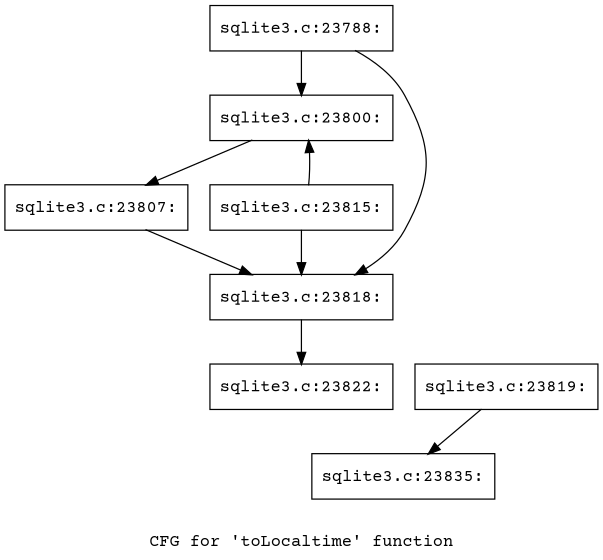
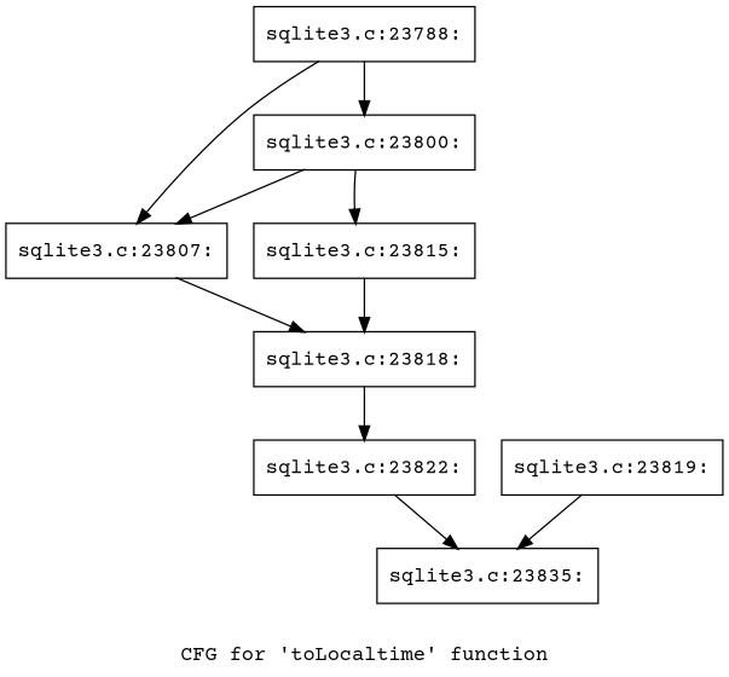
  digraph {
    fontname="Courier Prime"
    label="CFG for 'toLocaltime' function"
    node [fontname="Courier Prime" shape=record]
    edge [fontname="Courier Prime"]
    n1 [label="{sqlite3.c:23788:}"]
    n2 [label="{sqlite3.c:23807:}"]
    n3 [label="{sqlite3.c:23800:}"]
    n4 [label="{sqlite3.c:23818:}"]
    n5 [label="{sqlite3.c:23815:}"]
    n6 [label="{sqlite3.c:23822:}"]
    n7 [label="{sqlite3.c:23819:}"]
    n8 [label="{sqlite3.c:23835:}"]
-   n1 -> n4
+   n1 -> n2
    n1 -> n3
    n2 -> n4
    n3 -> n2
-   n5 -> n3
+   n3 -> n5
    n4 -> n6
    n5 -> n4
+   n6 -> n8
    n7 -> n8
  }
